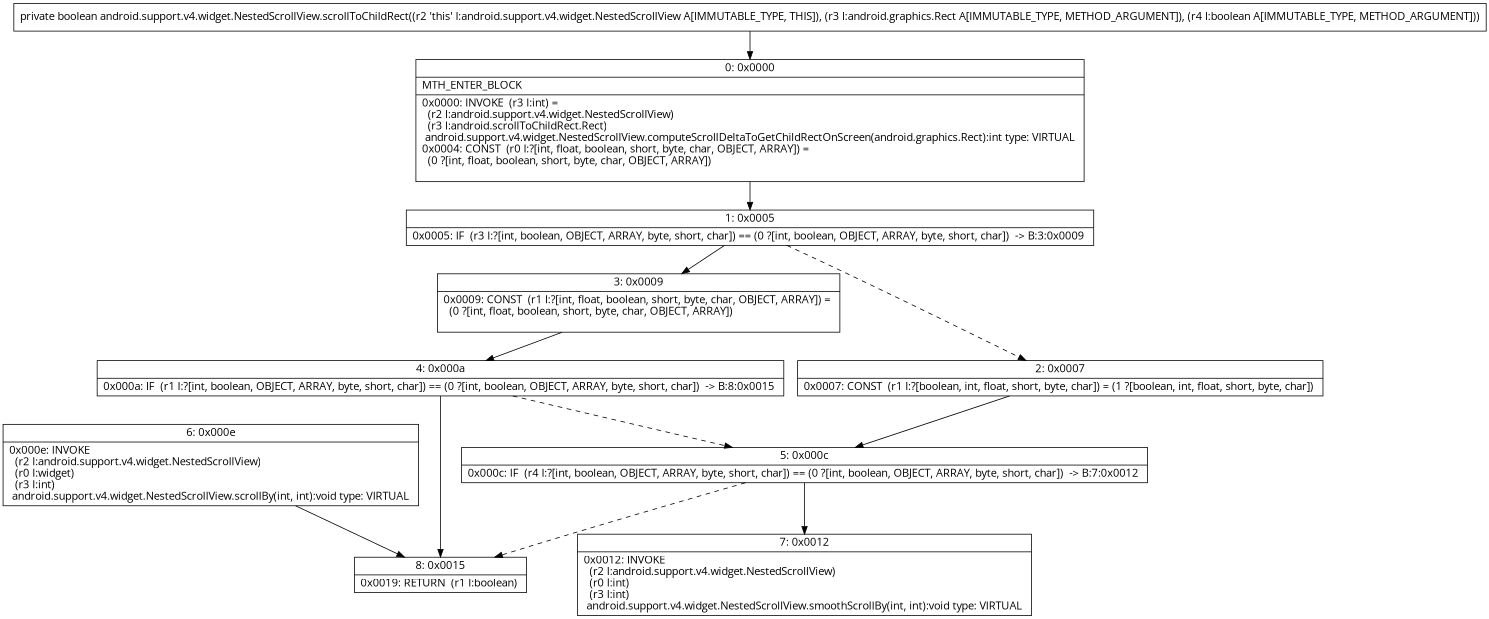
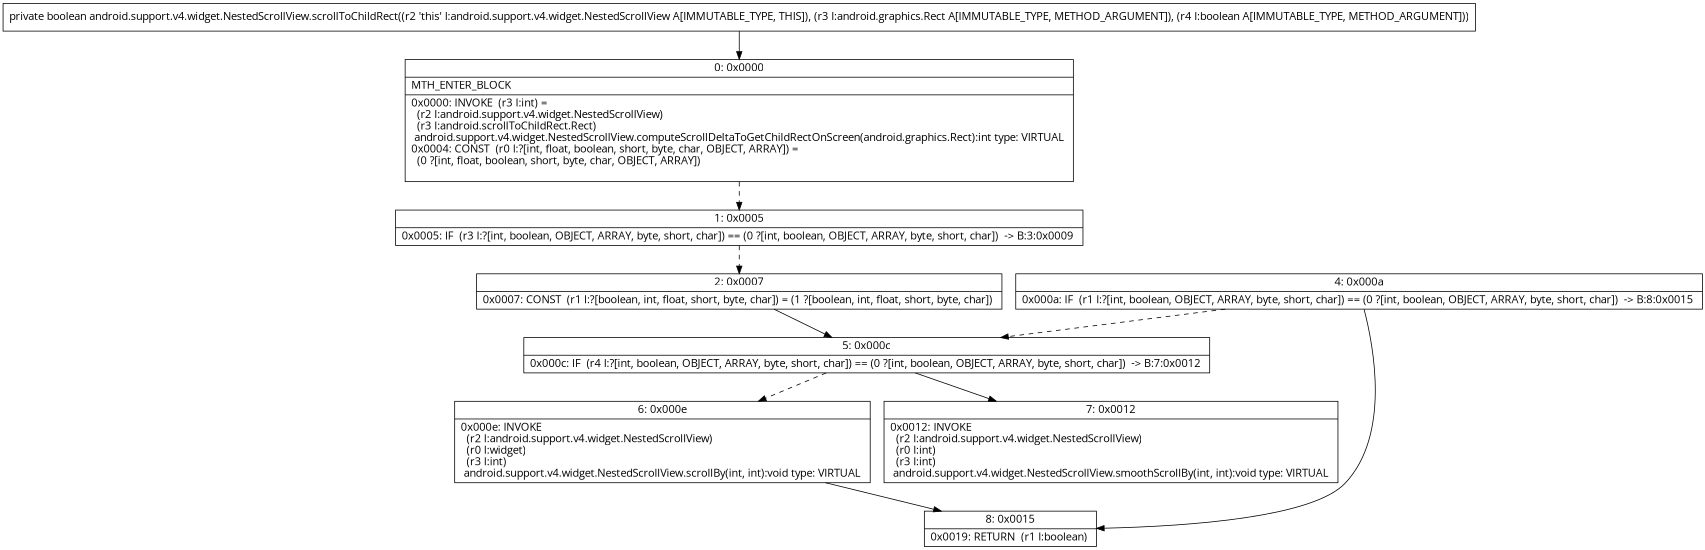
  digraph {
    fontname="Open Sans"
    node [fontname="Open Sans" shape=record]
    edge [fontname="Open Sans"]
    n1 [label="{0\:\ 0x0000|MTH_ENTER_BLOCK\l|0x0000: INVOKE  (r3 I:int) = \l  (r2 I:android.support.v4.widget.NestedScrollView)\l  (r3 I:android.scrollToChildRect.Rect)\l android.support.v4.widget.NestedScrollView.computeScrollDeltaToGetChildRectOnScreen(android.graphics.Rect):int type: VIRTUAL \l0x0004: CONST  (r0 I:?[int, float, boolean, short, byte, char, OBJECT, ARRAY]) = \l  (0 ?[int, float, boolean, short, byte, char, OBJECT, ARRAY])\l \l}"]
    n2 [label="{1\:\ 0x0005|0x0005: IF  (r3 I:?[int, boolean, OBJECT, ARRAY, byte, short, char]) == (0 ?[int, boolean, OBJECT, ARRAY, byte, short, char])  \-\> B:3:0x0009 \l}"]
    n3 [label="{2\:\ 0x0007|0x0007: CONST  (r1 I:?[boolean, int, float, short, byte, char]) = (1 ?[boolean, int, float, short, byte, char]) \l}"]
-   n4 [label="{3\:\ 0x0009|0x0009: CONST  (r1 I:?[int, float, boolean, short, byte, char, OBJECT, ARRAY]) = \l  (0 ?[int, float, boolean, short, byte, char, OBJECT, ARRAY])\l \l}"]
    n5 [label="{5\:\ 0x000c|0x000c: IF  (r4 I:?[int, boolean, OBJECT, ARRAY, byte, short, char]) == (0 ?[int, boolean, OBJECT, ARRAY, byte, short, char])  \-\> B:7:0x0012 \l}"]
    n6 [label="{4\:\ 0x000a|0x000a: IF  (r1 I:?[int, boolean, OBJECT, ARRAY, byte, short, char]) == (0 ?[int, boolean, OBJECT, ARRAY, byte, short, char])  \-\> B:8:0x0015 \l}"]
    n7 [label="{8\:\ 0x0015|0x0019: RETURN  (r1 I:boolean) \l}"]
    n8 [label="{6\:\ 0x000e|0x000e: INVOKE  \l  (r2 I:android.support.v4.widget.NestedScrollView)\l  (r0 I:widget)\l  (r3 I:int)\l android.support.v4.widget.NestedScrollView.scrollBy(int, int):void type: VIRTUAL \l}"]
    n9 [label="{7\:\ 0x0012|0x0012: INVOKE  \l  (r2 I:android.support.v4.widget.NestedScrollView)\l  (r0 I:int)\l  (r3 I:int)\l android.support.v4.widget.NestedScrollView.smoothScrollBy(int, int):void type: VIRTUAL \l}"]
    n10 [label="{private boolean android.support.v4.widget.NestedScrollView.scrollToChildRect((r2 'this' I:android.support.v4.widget.NestedScrollView A[IMMUTABLE_TYPE, THIS]), (r3 I:android.graphics.Rect A[IMMUTABLE_TYPE, METHOD_ARGUMENT]), (r4 I:boolean A[IMMUTABLE_TYPE, METHOD_ARGUMENT])) }"]
-   n1 -> n2
+   n1 -> n2 [style=dashed]
    n2 -> n3 [style=dashed]
-   n2 -> n4
    n3 -> n5
-   n4 -> n6
-   n5 -> n7 [style=dashed]
+   n5 -> n8 [style=dashed]
    n5 -> n9
    n6 -> n5 [style=dashed]
    n6 -> n7
    n8 -> n7
    n10 -> n1
  }
